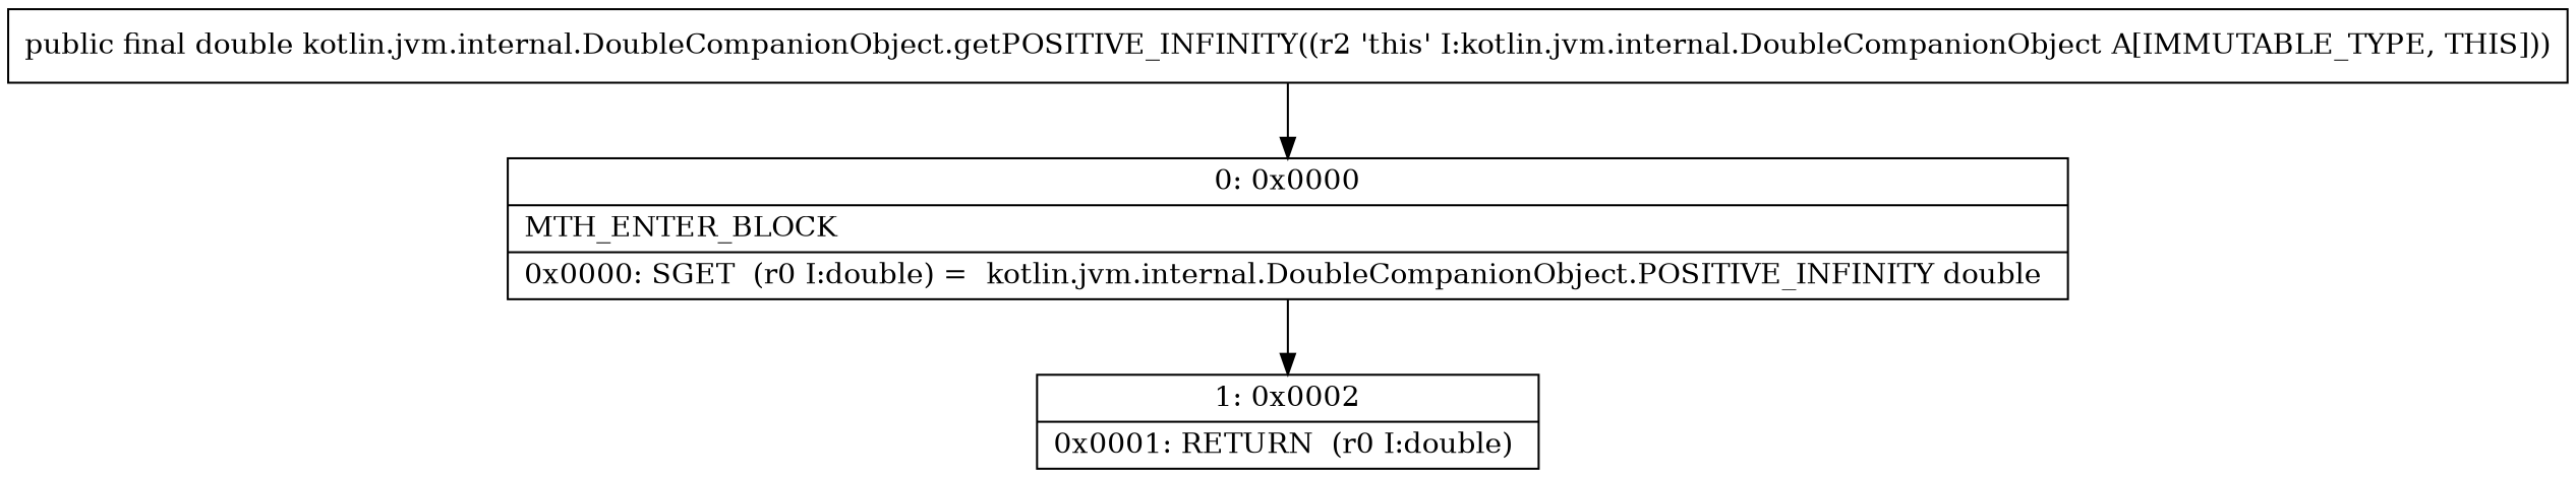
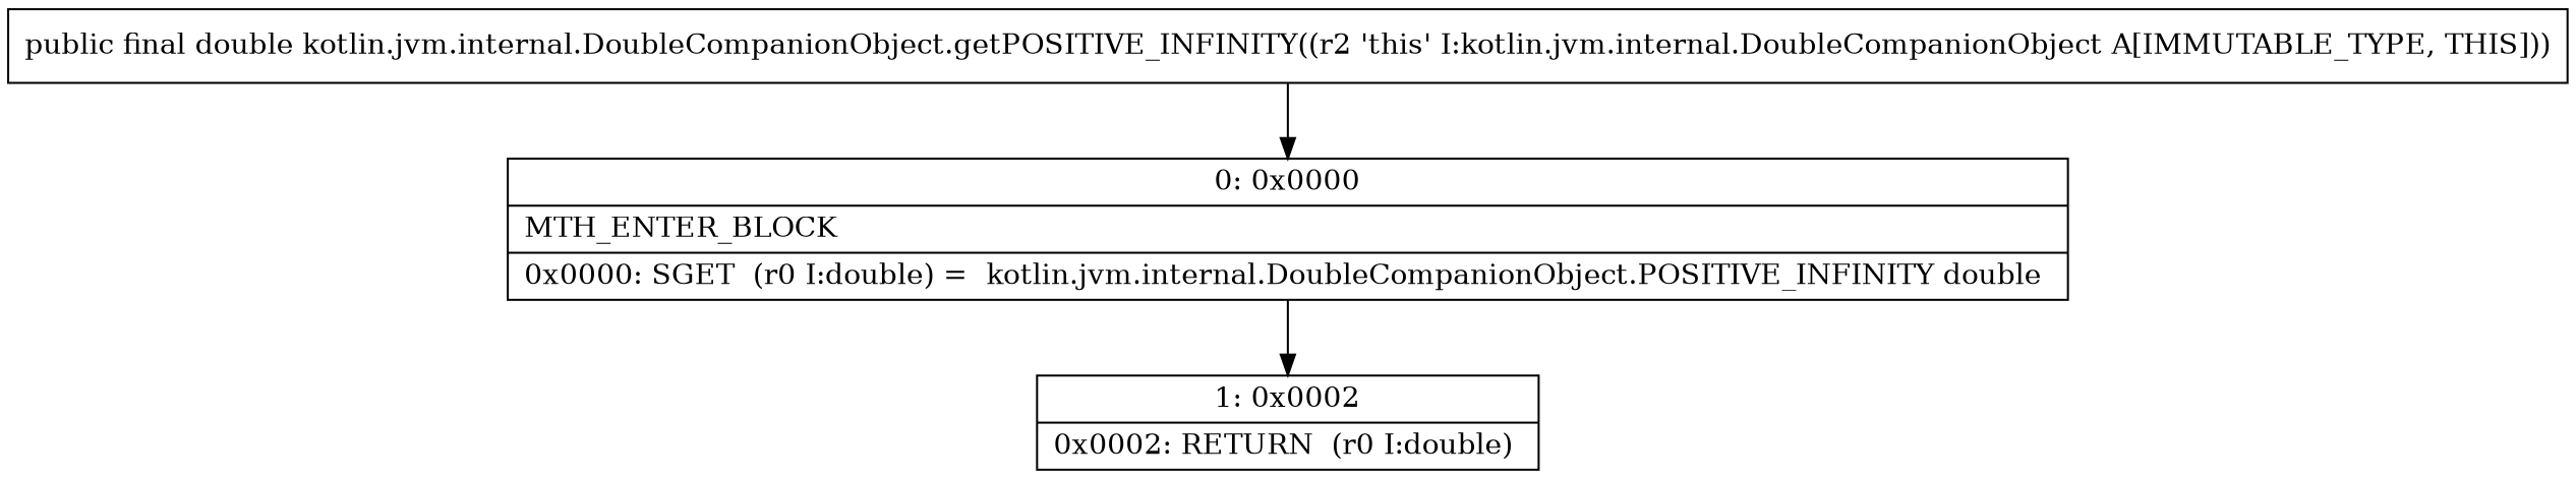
  digraph {
    node [shape=record]
    n1 [label="{0\:\ 0x0000|MTH_ENTER_BLOCK\l|0x0000: SGET  (r0 I:double) =  kotlin.jvm.internal.DoubleCompanionObject.POSITIVE_INFINITY double \l}"]
-   n2 [label="{1\:\ 0x0002|0x0001: RETURN  (r0 I:double) \l}"]
+   n2 [label="{1\:\ 0x0002|0x0002: RETURN  (r0 I:double) \l}"]
    n3 [label="{public final double kotlin.jvm.internal.DoubleCompanionObject.getPOSITIVE_INFINITY((r2 'this' I:kotlin.jvm.internal.DoubleCompanionObject A[IMMUTABLE_TYPE, THIS])) }"]
    n1 -> n2
    n3 -> n1
  }
